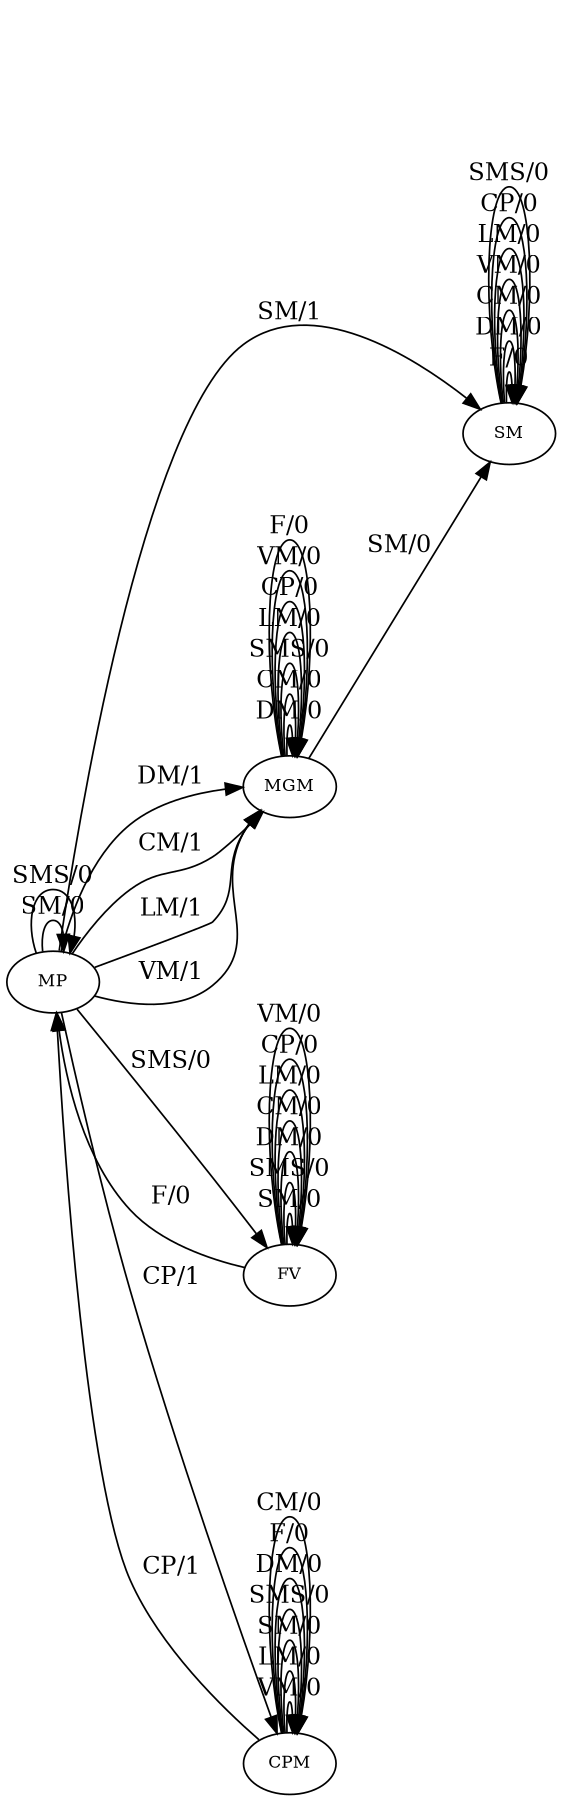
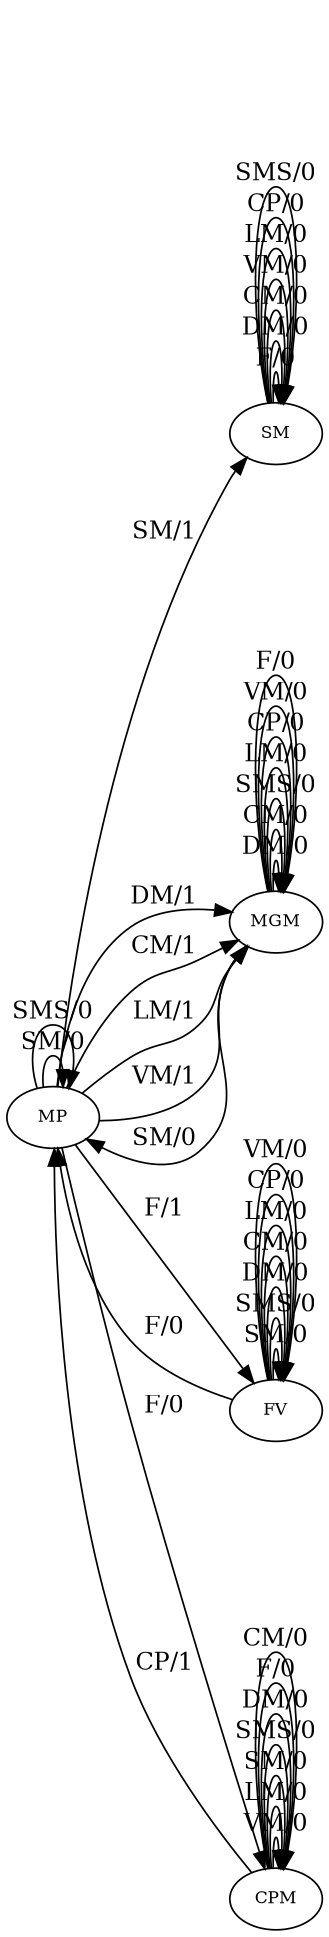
  digraph {
    rankdir=LR
    node [fontsize=10]
    n1 [label=SM]
    n2 [label=MP]
    n3 [label=MGM]
    n4 [label=FV]
    n5 [label=CPM]
    n1 -> n1 [label="F/0"]
    n1 -> n1 [label="DM/0"]
    n1 -> n1 [label="CM/0"]
    n1 -> n1 [label="VM/0"]
    n1 -> n1 [label="LM/0"]
    n1 -> n1 [label="CP/0"]
    n1 -> n1 [label="SMS/0"]
    n2 -> n1 [label="SM/1"]
    n2 -> n2 [label="SM/0"]
    n2 -> n2 [label="SMS/0"]
    n2 -> n3 [label="DM/1"]
    n2 -> n3 [label="CM/1"]
    n2 -> n3 [label="LM/1"]
    n2 -> n3 [label="VM/1"]
-   n2 -> n4 [label="SMS/0"]
-   n2 -> n5 [label="CP/1"]
-   n3 -> n1 [label="SM/0"]
+   n2 -> n4 [label="F/1"]
+   n2 -> n5 [label="F/0"]
+   n3 -> n2 [label="SM/0"]
    n3 -> n3 [label="DM/0"]
    n3 -> n3 [label="CM/0"]
    n3 -> n3 [label="SMS/0"]
    n3 -> n3 [label="LM/0"]
    n3 -> n3 [label="CP/0"]
    n3 -> n3 [label="VM/0"]
    n3 -> n3 [label="F/0"]
    n4 -> n2 [label="F/0"]
    n4 -> n4 [label="SM/0"]
    n4 -> n4 [label="SMS/0"]
    n4 -> n4 [label="DM/0"]
    n4 -> n4 [label="CM/0"]
    n4 -> n4 [label="LM/0"]
    n4 -> n4 [label="CP/0"]
    n4 -> n4 [label="VM/0"]
    n5 -> n2 [label="CP/1"]
    n5 -> n5 [label="VM/0"]
    n5 -> n5 [label="LM/0"]
    n5 -> n5 [label="SM/0"]
    n5 -> n5 [label="SMS/0"]
    n5 -> n5 [label="DM/0"]
    n5 -> n5 [label="F/0"]
    n5 -> n5 [label="CM/0"]
  }
